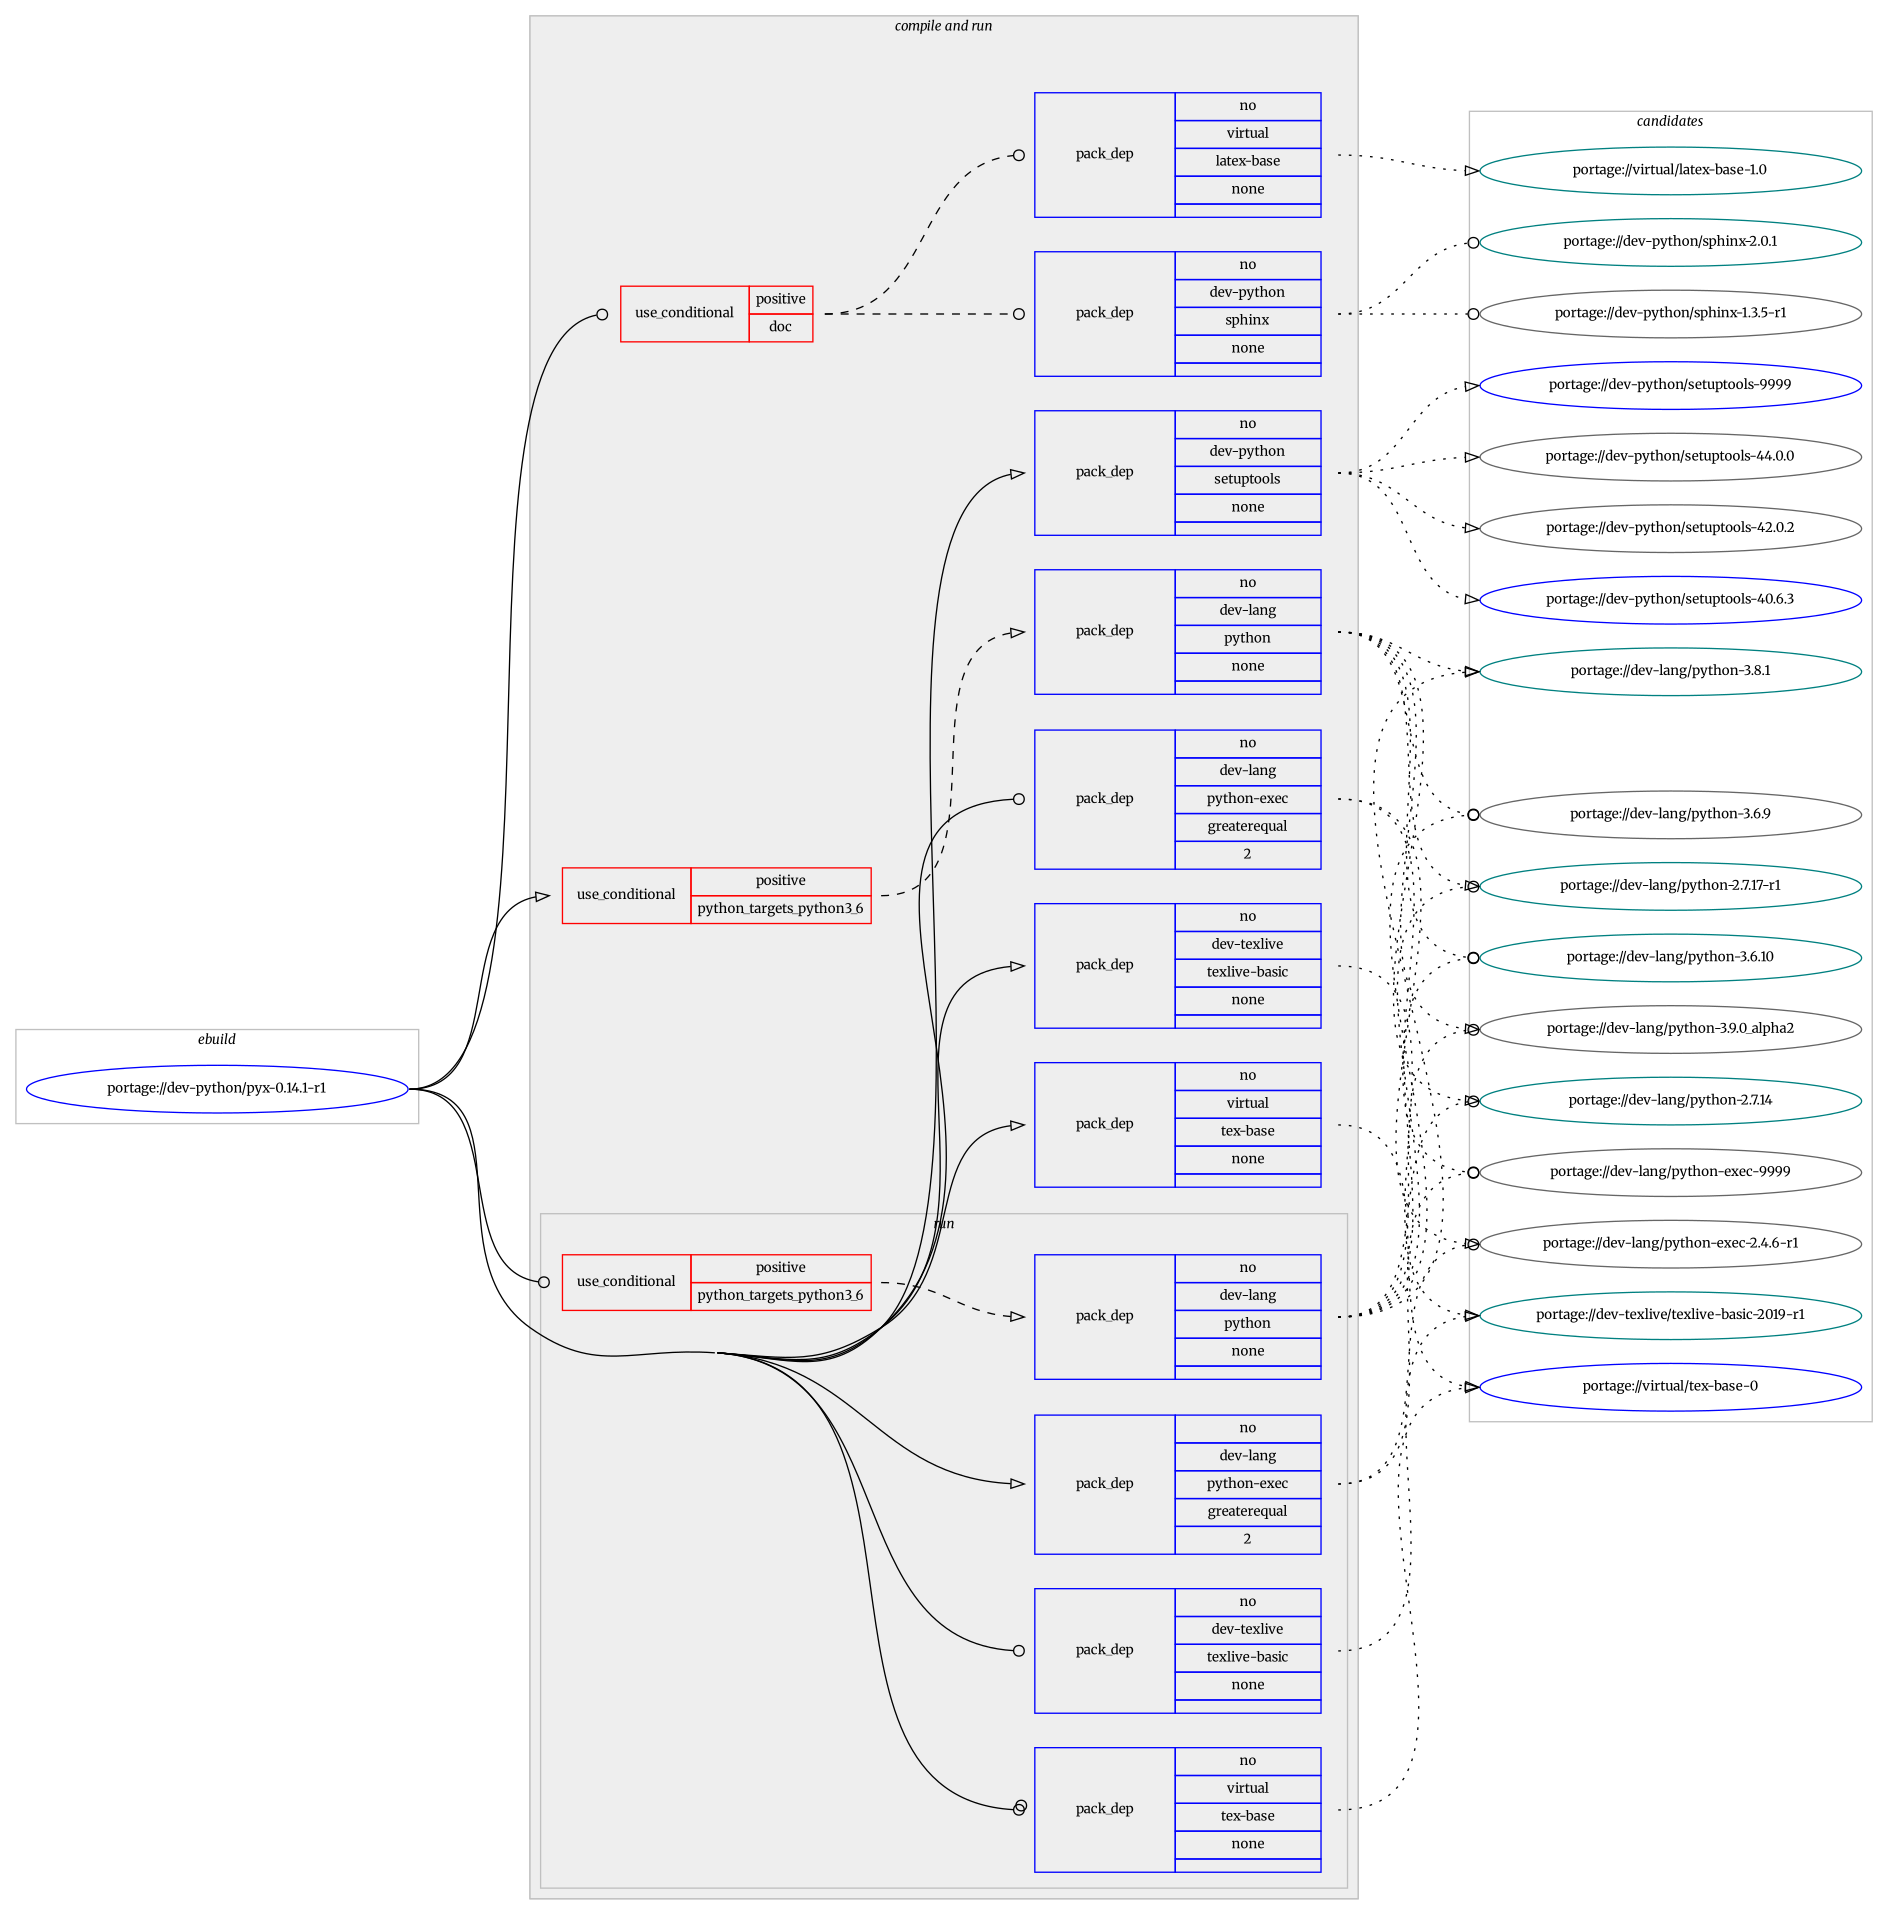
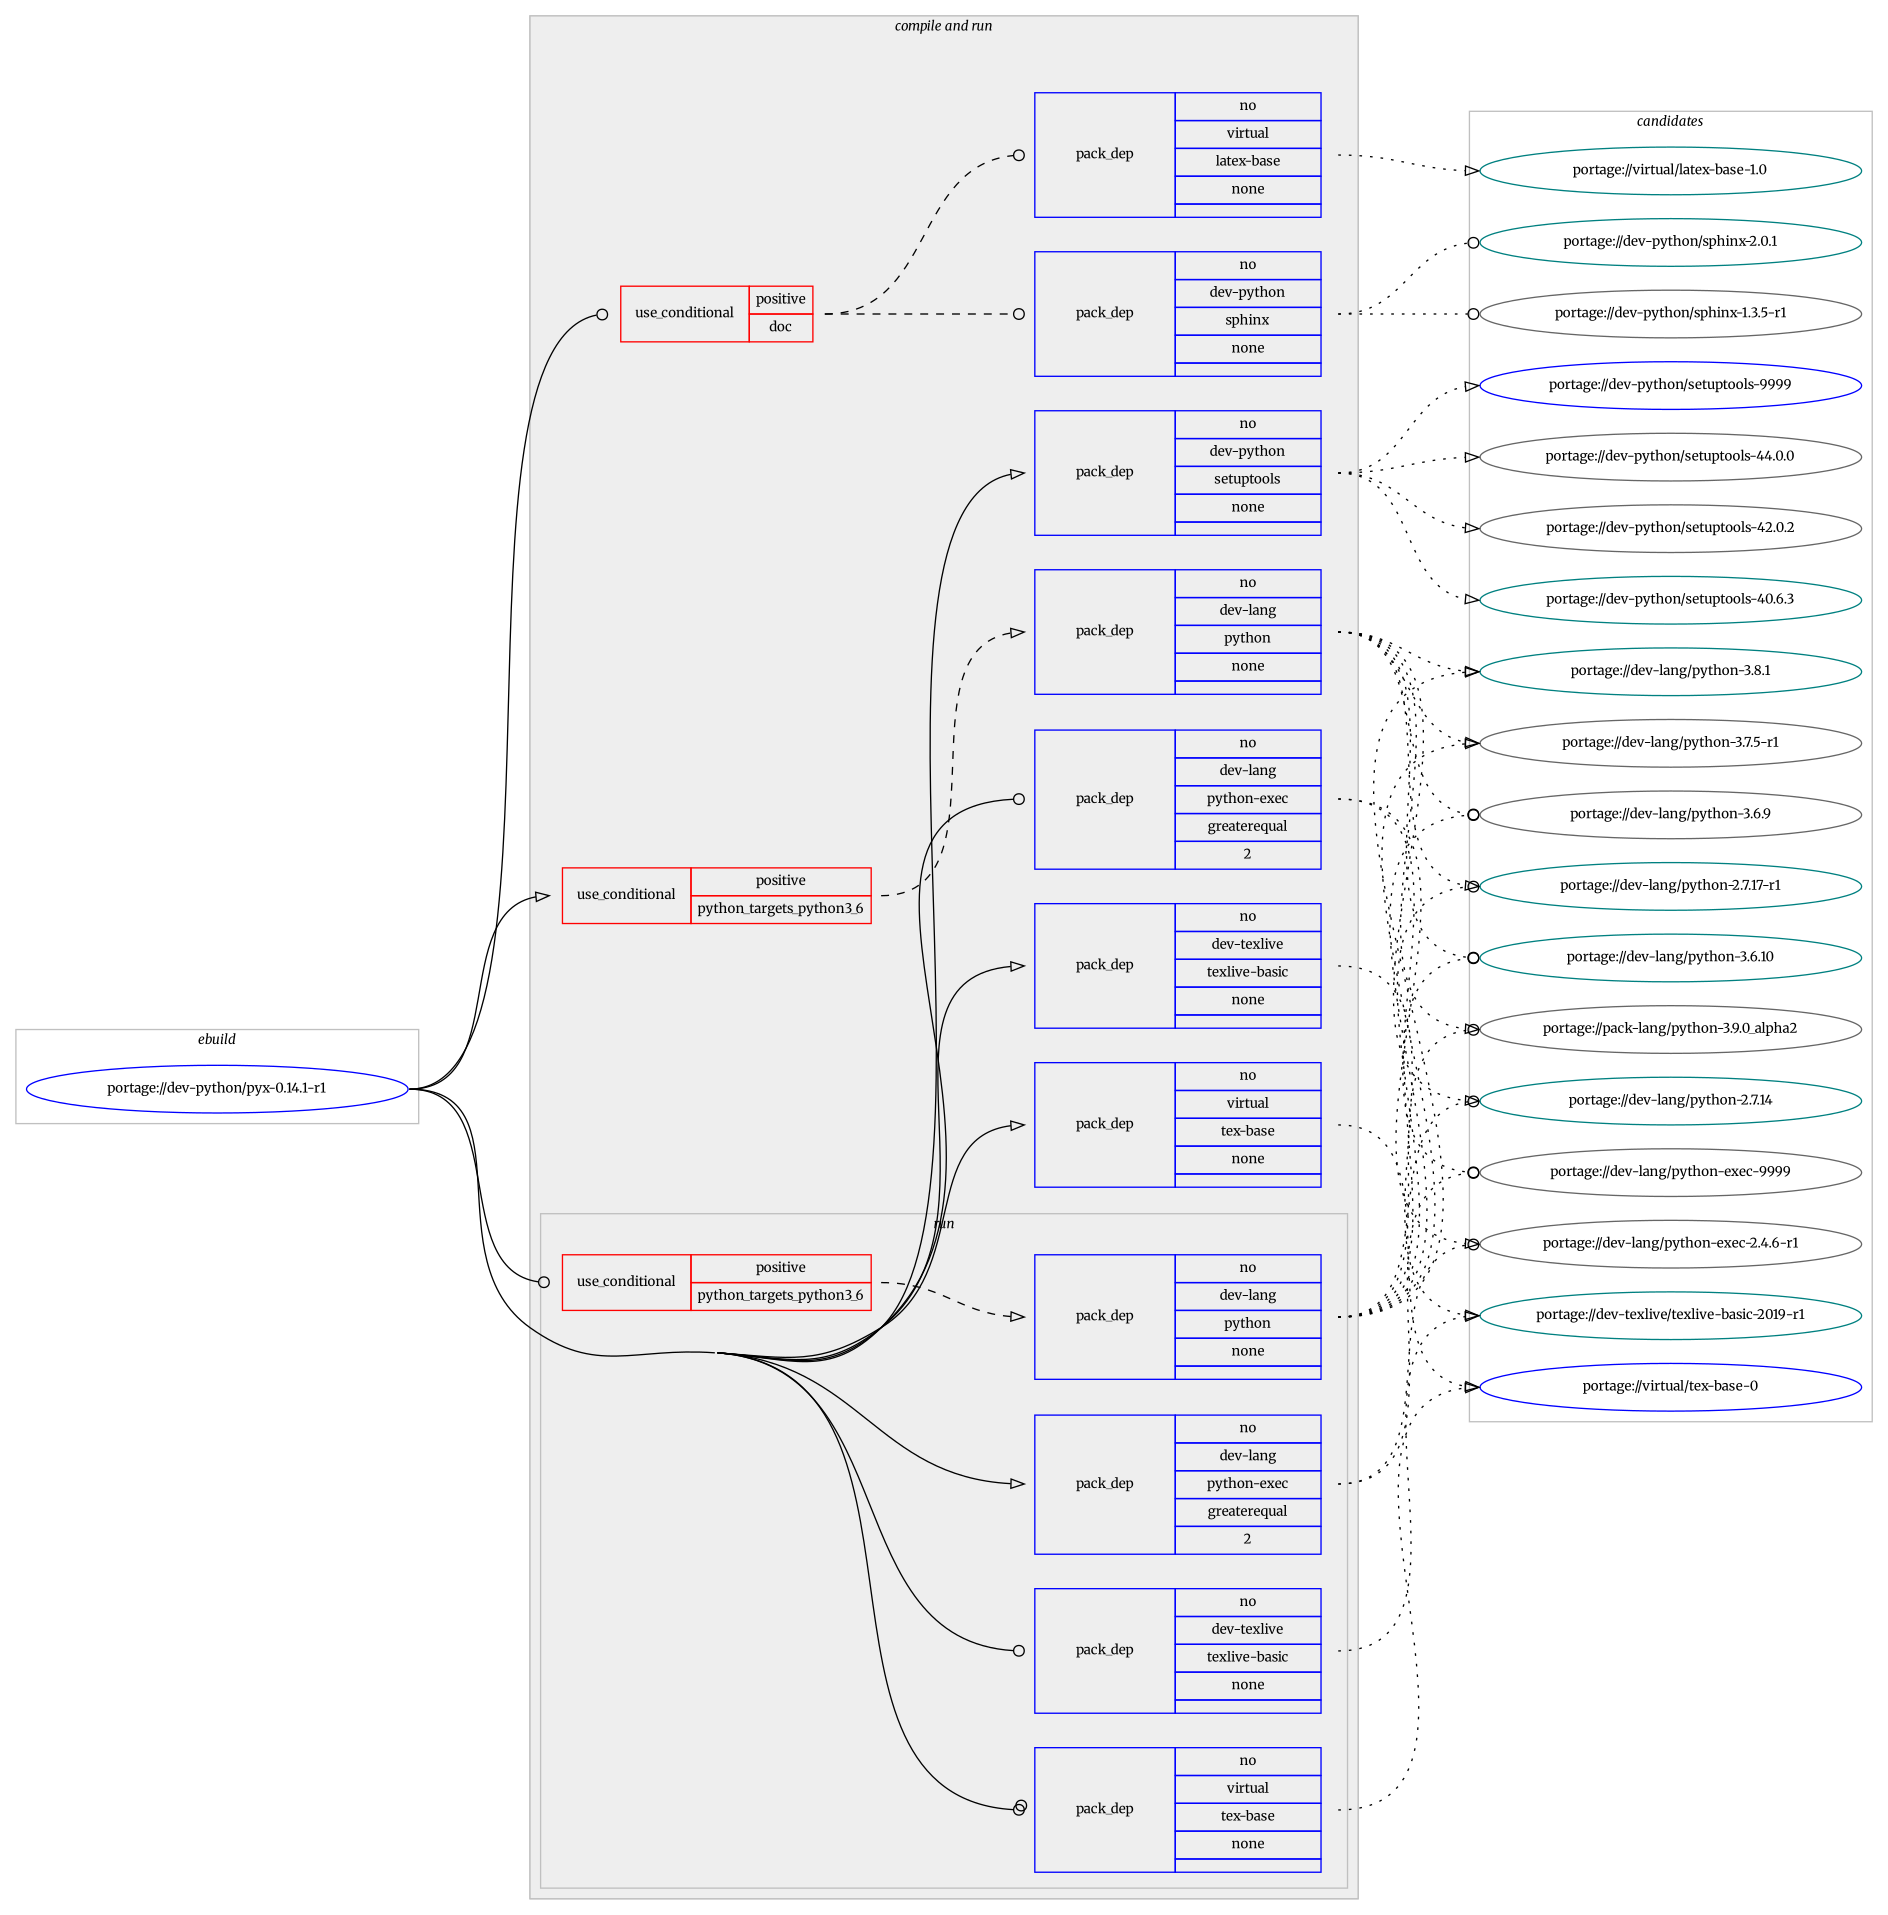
  digraph {
    compound=true
    concentrate=true
    fontname=Merriweather
    fontsize=10
    newrank=true
    rankdir=LR
    ranksep=1.5
    node [color=blue fontname=Merriweather fontsize=10]
    edge [arrowhead=onormal fontname=Merriweather headport=w style=dotted tailport=e weight=100]
    n1 [label="portage://dev-python/pyx-0.14.1-r1" width=4]
    n2 [label=<<TABLE BORDER="0" CELLBORDER="1" CELLSPACING="0" CELLPADDING="4" WIDTH="220"><TR><TD ROWSPAN="6" CELLPADDING="30">pack_dep</TD></TR><TR><TD WIDTH="110">no</TD></TR><TR><TD>virtual</TD></TR><TR><TD>latex-base</TD></TR><TR><TD>none</TD></TR><TR><TD></TD></TR></TABLE>> shape=none]
    n3 [label=<<TABLE BORDER="0" CELLBORDER="1" CELLSPACING="0" CELLPADDING="4" WIDTH="220"><TR><TD ROWSPAN="6" CELLPADDING="30">pack_dep</TD></TR><TR><TD WIDTH="110">no</TD></TR><TR><TD>dev-python</TD></TR><TR><TD>sphinx</TD></TR><TR><TD>none</TD></TR><TR><TD></TD></TR></TABLE>> shape=none]
    n4 [color=red label=<<TABLE BORDER="0" CELLBORDER="1" CELLSPACING="0" CELLPADDING="4"><TR><TD ROWSPAN="3" CELLPADDING="10">use_conditional</TD></TR><TR><TD>positive</TD></TR><TR><TD>doc</TD></TR></TABLE>> shape=none]
    n5 [label=<<TABLE BORDER="0" CELLBORDER="1" CELLSPACING="0" CELLPADDING="4" WIDTH="220"><TR><TD ROWSPAN="6" CELLPADDING="30">pack_dep</TD></TR><TR><TD WIDTH="110">no</TD></TR><TR><TD>dev-lang</TD></TR><TR><TD>python</TD></TR><TR><TD>none</TD></TR><TR><TD></TD></TR></TABLE>> shape=none]
    n6 [color=red label=<<TABLE BORDER="0" CELLBORDER="1" CELLSPACING="0" CELLPADDING="4"><TR><TD ROWSPAN="3" CELLPADDING="10">use_conditional</TD></TR><TR><TD>positive</TD></TR><TR><TD>python_targets_python3_6</TD></TR></TABLE>> shape=none]
    n7 [label=<<TABLE BORDER="0" CELLBORDER="1" CELLSPACING="0" CELLPADDING="4" WIDTH="220"><TR><TD ROWSPAN="6" CELLPADDING="30">pack_dep</TD></TR><TR><TD WIDTH="110">no</TD></TR><TR><TD>dev-lang</TD></TR><TR><TD>python-exec</TD></TR><TR><TD>greaterequal</TD></TR><TR><TD>2</TD></TR></TABLE>> shape=none]
    n8 [label=<<TABLE BORDER="0" CELLBORDER="1" CELLSPACING="0" CELLPADDING="4" WIDTH="220"><TR><TD ROWSPAN="6" CELLPADDING="30">pack_dep</TD></TR><TR><TD WIDTH="110">no</TD></TR><TR><TD>dev-python</TD></TR><TR><TD>setuptools</TD></TR><TR><TD>none</TD></TR><TR><TD></TD></TR></TABLE>> shape=none]
    n9 [label=<<TABLE BORDER="0" CELLBORDER="1" CELLSPACING="0" CELLPADDING="4" WIDTH="220"><TR><TD ROWSPAN="6" CELLPADDING="30">pack_dep</TD></TR><TR><TD WIDTH="110">no</TD></TR><TR><TD>dev-texlive</TD></TR><TR><TD>texlive-basic</TD></TR><TR><TD>none</TD></TR><TR><TD></TD></TR></TABLE>> shape=none]
    n10 [label=<<TABLE BORDER="0" CELLBORDER="1" CELLSPACING="0" CELLPADDING="4" WIDTH="220"><TR><TD ROWSPAN="6" CELLPADDING="30">pack_dep</TD></TR><TR><TD WIDTH="110">no</TD></TR><TR><TD>virtual</TD></TR><TR><TD>tex-base</TD></TR><TR><TD>none</TD></TR><TR><TD></TD></TR></TABLE>> shape=none]
    n11 [label=<<TABLE BORDER="0" CELLBORDER="1" CELLSPACING="0" CELLPADDING="4" WIDTH="220"><TR><TD ROWSPAN="6" CELLPADDING="30">pack_dep</TD></TR><TR><TD WIDTH="110">no</TD></TR><TR><TD>dev-lang</TD></TR><TR><TD>python</TD></TR><TR><TD>none</TD></TR><TR><TD></TD></TR></TABLE>> shape=none]
    n12 [color=red label=<<TABLE BORDER="0" CELLBORDER="1" CELLSPACING="0" CELLPADDING="4"><TR><TD ROWSPAN="3" CELLPADDING="10">use_conditional</TD></TR><TR><TD>positive</TD></TR><TR><TD>python_targets_python3_6</TD></TR></TABLE>> shape=none]
    n13 [label=<<TABLE BORDER="0" CELLBORDER="1" CELLSPACING="0" CELLPADDING="4" WIDTH="220"><TR><TD ROWSPAN="6" CELLPADDING="30">pack_dep</TD></TR><TR><TD WIDTH="110">no</TD></TR><TR><TD>dev-lang</TD></TR><TR><TD>python-exec</TD></TR><TR><TD>greaterequal</TD></TR><TR><TD>2</TD></TR></TABLE>> shape=none]
    n14 [label=<<TABLE BORDER="0" CELLBORDER="1" CELLSPACING="0" CELLPADDING="4" WIDTH="220"><TR><TD ROWSPAN="6" CELLPADDING="30">pack_dep</TD></TR><TR><TD WIDTH="110">no</TD></TR><TR><TD>dev-texlive</TD></TR><TR><TD>texlive-basic</TD></TR><TR><TD>none</TD></TR><TR><TD></TD></TR></TABLE>> shape=none]
    n15 [label=<<TABLE BORDER="0" CELLBORDER="1" CELLSPACING="0" CELLPADDING="4" WIDTH="220"><TR><TD ROWSPAN="6" CELLPADDING="30">pack_dep</TD></TR><TR><TD WIDTH="110">no</TD></TR><TR><TD>virtual</TD></TR><TR><TD>tex-base</TD></TR><TR><TD>none</TD></TR><TR><TD></TD></TR></TABLE>> shape=none]
    n16 [color=teal label="portage://virtual/latex-base-1.0" width=4]
    n17 [color=teal label="portage://dev-python/sphinx-2.0.1" width=4]
    n18 [color=gray40 label="portage://dev-python/sphinx-1.3.5-r1" width=4]
-   n19 [color=gray40 label="portage://dev-lang/python-3.9.0_alpha2" width=4]
+   n19 [color=gray40 label="portage://pack-lang/python-3.9.0_alpha2" width=4]
    n20 [color=teal label="portage://dev-lang/python-3.8.1" width=4]
+   n21 [color=gray40 label="portage://dev-lang/python-3.7.5-r1" width=4]
    n22 [color=gray40 label="portage://dev-lang/python-3.6.9" width=4]
    n23 [color=teal label="portage://dev-lang/python-3.6.10" width=4]
    n24 [color=teal label="portage://dev-lang/python-2.7.17-r1" width=4]
    n25 [color=teal label="portage://dev-lang/python-2.7.14" width=4]
    n26 [color=gray40 label="portage://dev-lang/python-exec-9999" width=4]
    n27 [color=gray40 label="portage://dev-lang/python-exec-2.4.6-r1" width=4]
    n28 [label="portage://dev-python/setuptools-9999" width=4]
    n29 [color=gray40 label="portage://dev-python/setuptools-44.0.0" width=4]
    n30 [color=gray40 label="portage://dev-python/setuptools-42.0.2" width=4]
-   n31 [label="portage://dev-python/setuptools-40.6.3" width=4]
+   n31 [color=teal label="portage://dev-python/setuptools-40.6.3" width=4]
    n32 [color=teal label="portage://dev-texlive/texlive-basic-2019-r1" width=4]
    n33 [label="portage://virtual/tex-base-0" width=4]
    subgraph cluster_1 {
      color=gray
      label=<<i>ebuild</i>>
      n1
    }
    subgraph cluster_2 {
      color=gray
      label=<<i>dependencies</i>>
      subgraph cluster_3 {
        color=gray
        fillcolor="#eeeeee"
        label=<<i>compile</i>>
        style=filled
        subgraph sub_4 {
          color=gray
          fillcolor="#eeeeee"
          label=<<i>compile</i>>
          style=filled
          n4
          subgraph sub_5 {
            color=gray
            fillcolor="#eeeeee"
            label=<<i>compile</i>>
            style=filled
            n2
          }
          subgraph sub_6 {
            color=gray
            fillcolor="#eeeeee"
            label=<<i>compile</i>>
            style=filled
            n3
          }
        }
        subgraph sub_7 {
          color=gray
          fillcolor="#eeeeee"
          label=<<i>compile</i>>
          style=filled
          n6
          subgraph sub_8 {
            color=gray
            fillcolor="#eeeeee"
            label=<<i>compile</i>>
            style=filled
            n5
          }
        }
        subgraph sub_9 {
          color=gray
          fillcolor="#eeeeee"
          label=<<i>compile</i>>
          style=filled
          n7
        }
        subgraph sub_10 {
          color=gray
          fillcolor="#eeeeee"
          label=<<i>compile</i>>
          style=filled
          n8
        }
        subgraph sub_11 {
          color=gray
          fillcolor="#eeeeee"
          label=<<i>compile</i>>
          style=filled
          n9
        }
        subgraph sub_12 {
          color=gray
          fillcolor="#eeeeee"
          label=<<i>compile</i>>
          style=filled
          n10
        }
      }
      subgraph cluster_13 {
        color=gray
        fillcolor="#eeeeee"
        label=<<i>compile and run</i>>
        style=filled
      }
      subgraph cluster_14 {
        color=gray
        fillcolor="#eeeeee"
        label=<<i>run</i>>
        style=filled
        subgraph sub_15 {
          color=gray
          fillcolor="#eeeeee"
          label=<<i>run</i>>
          style=filled
          n12
          subgraph sub_16 {
            color=gray
            fillcolor="#eeeeee"
            label=<<i>run</i>>
            style=filled
            n11
          }
        }
        subgraph sub_17 {
          color=gray
          fillcolor="#eeeeee"
          label=<<i>run</i>>
          style=filled
          n13
        }
        subgraph sub_18 {
          color=gray
          fillcolor="#eeeeee"
          label=<<i>run</i>>
          style=filled
          n14
        }
        subgraph sub_19 {
          color=gray
          fillcolor="#eeeeee"
          label=<<i>run</i>>
          style=filled
          n15
        }
      }
    }
    subgraph cluster_20 {
      color=gray
      label=<<i>candidates</i>>
      rank=same
      subgraph sub_21 {
        color=black
        label=<<i>candidates</i>>
        nodesep=1
        rank=same
        n16
      }
      subgraph sub_22 {
        color=black
        label=<<i>candidates</i>>
        nodesep=1
        rank=same
        n17
        n18
      }
      subgraph sub_23 {
        color=black
        label=<<i>candidates</i>>
        nodesep=1
        rank=same
        n19
        n20
+       n21
        n22
        n23
        n24
        n25
      }
      subgraph sub_24 {
        color=black
        label=<<i>candidates</i>>
        nodesep=1
        rank=same
        n26
        n27
      }
      subgraph sub_25 {
        color=black
        label=<<i>candidates</i>>
        nodesep=1
        rank=same
        n28
        n29
        n30
        n31
      }
      subgraph sub_26 {
        color=black
        label=<<i>candidates</i>>
        nodesep=1
        rank=same
        n32
      }
      subgraph sub_27 {
        color=black
        label=<<i>candidates</i>>
        nodesep=1
        rank=same
        n33
      }
      subgraph sub_28 {
        color=black
        label=<<i>candidates</i>>
        nodesep=1
        rank=same
        n19
        n20
+       n21
        n22
        n23
        n24
        n25
      }
      subgraph sub_29 {
        color=black
        label=<<i>candidates</i>>
        nodesep=1
        rank=same
        n26
        n27
      }
      subgraph sub_30 {
        color=black
        label=<<i>candidates</i>>
        nodesep=1
        rank=same
        n32
      }
      subgraph sub_31 {
        color=black
        label=<<i>candidates</i>>
        nodesep=1
        rank=same
        n33
      }
    }
    n1 -> n4 [arrowhead=odot style=solid weight=20]
    n1 -> n6 [style=solid weight=20]
    n1 -> n7 [arrowhead=odot style=solid weight=20]
    n1 -> n8 [style=solid weight=20]
    n1 -> n9 [style=solid weight=20]
    n1 -> n10 [style=solid weight=20]
    n1 -> n12 [arrowhead=odot style=solid weight=20]
    n1 -> n13 [style=solid weight=20]
    n1 -> n14 [arrowhead=odot style=solid weight=20]
    n1 -> n15 [arrowhead=odot style=solid weight=20]
    n2 -> n16
    n3 -> n17 [arrowhead=odot]
    n3 -> n18 [arrowhead=odot]
    n4 -> n2 [arrowhead=odot style=dashed weight=20]
    n4 -> n3 [arrowhead=odot style=dashed weight=20]
    n5 -> n19
    n5 -> n20
+   n5 -> n21
    n5 -> n22 [arrowhead=odot]
    n5 -> n23 [arrowhead=odot]
    n5 -> n24
    n5 -> n25
    n6 -> n5 [style=dashed weight=20]
    n7 -> n26 [arrowhead=odot]
    n7 -> n27
    n8 -> n28
    n8 -> n29
    n8 -> n30
    n8 -> n31
    n9 -> n32
    n10 -> n33
    n11 -> n19 [arrowhead=odot]
    n11 -> n20
+   n11 -> n21
    n11 -> n22 [arrowhead=odot]
    n11 -> n23 [arrowhead=odot]
    n11 -> n24 [arrowhead=odot]
    n11 -> n25 [arrowhead=odot]
    n12 -> n11 [style=dashed weight=20]
    n13 -> n26 [arrowhead=odot]
    n13 -> n27 [arrowhead=odot]
    n14 -> n32
    n15 -> n33
  }
